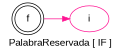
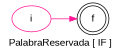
  digraph {
    label="PalabraReservada [ IF ]"
    rankdir=LR
    fontname="Liberation Sans"
    node [fontname="Liberation Sans"]
    n1 [label=i color=deeppink]
    n2 [label=f shape=doublecircle color=black]
-   n2 -> n1 [color=deeppink fontname="Liberation Sans"]
+   n1 -> n2 [color=deeppink fontname="Liberation Sans"]
  }
